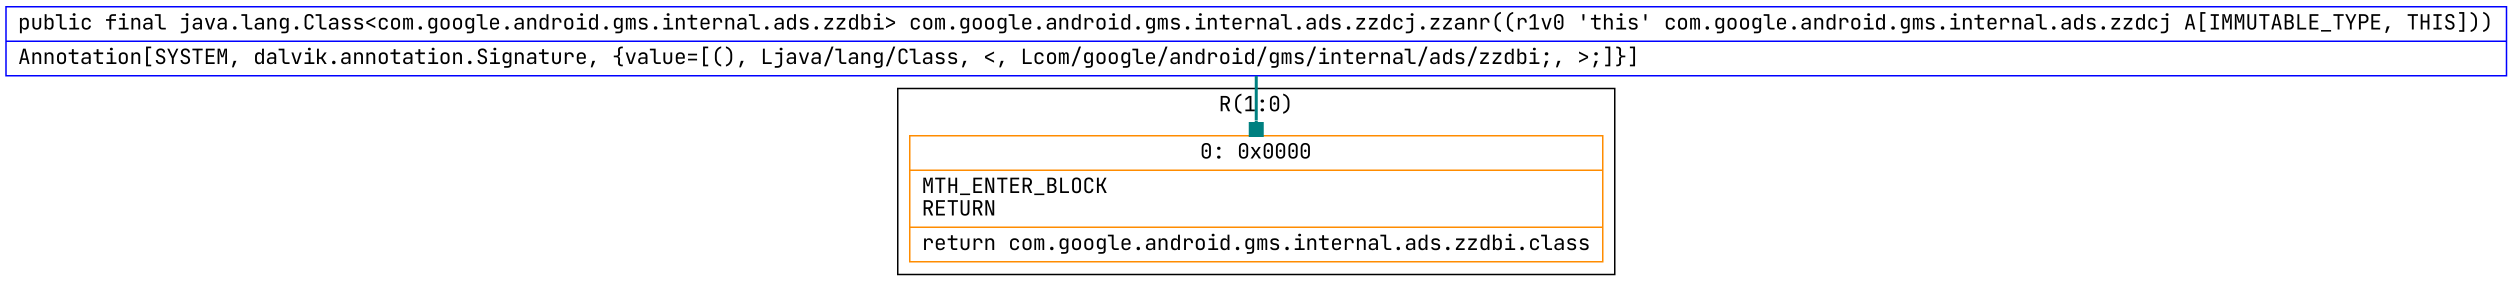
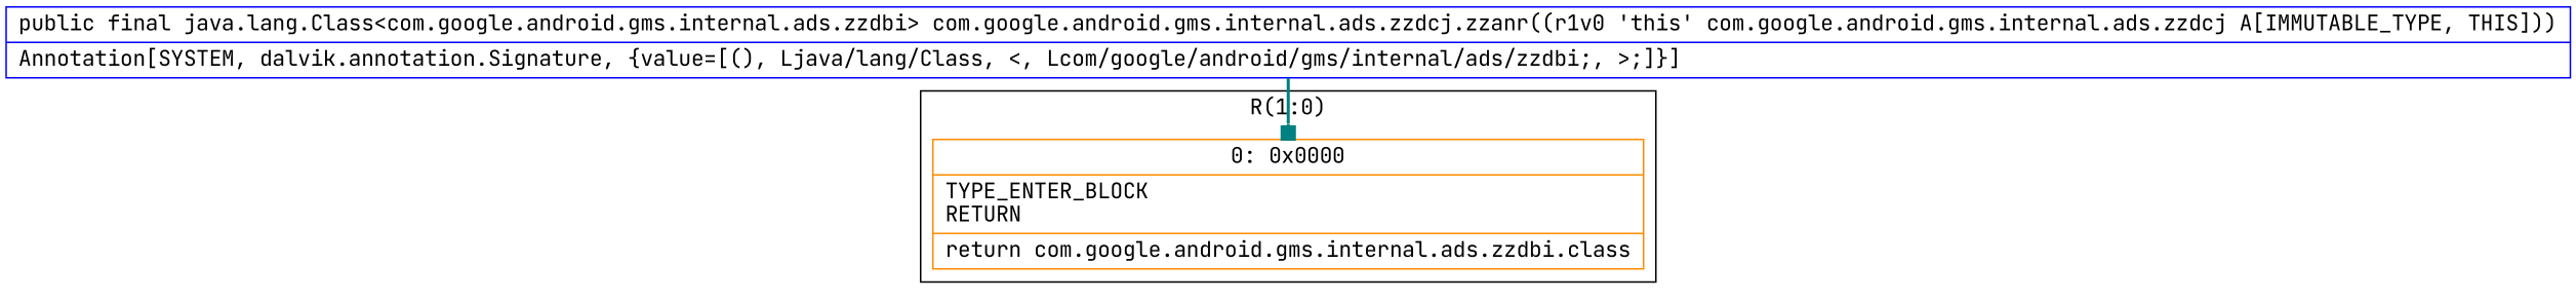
  digraph {
    fontname="JetBrains Mono"
    node [shape=record fontname="JetBrains Mono"]
-   n1 [color=darkorange label="{0\:\ 0x0000|MTH_ENTER_BLOCK\lRETURN\l|return com.google.android.gms.internal.ads.zzdbi.class\l}"]
+   n1 [color=darkorange label="{0\:\ 0x0000|TYPE_ENTER_BLOCK\lRETURN\l|return com.google.android.gms.internal.ads.zzdbi.class\l}"]
    n2 [label="{public final java.lang.Class\<com.google.android.gms.internal.ads.zzdbi\> com.google.android.gms.internal.ads.zzdcj.zzanr((r1v0 'this' com.google.android.gms.internal.ads.zzdcj A[IMMUTABLE_TYPE, THIS]))  | Annotation[SYSTEM, dalvik.annotation.Signature, \{value=[(), Ljava\/lang\/Class, \<, Lcom\/google\/android\/gms\/internal\/ads\/zzdbi;, \>;]\}]\l}" color=blue]
    subgraph cluster_1 {
      label="R(1:0)"
      n1
    }
    n2 -> n1 [color=teal style=bold arrowhead=box fontname="JetBrains Mono"]
  }
